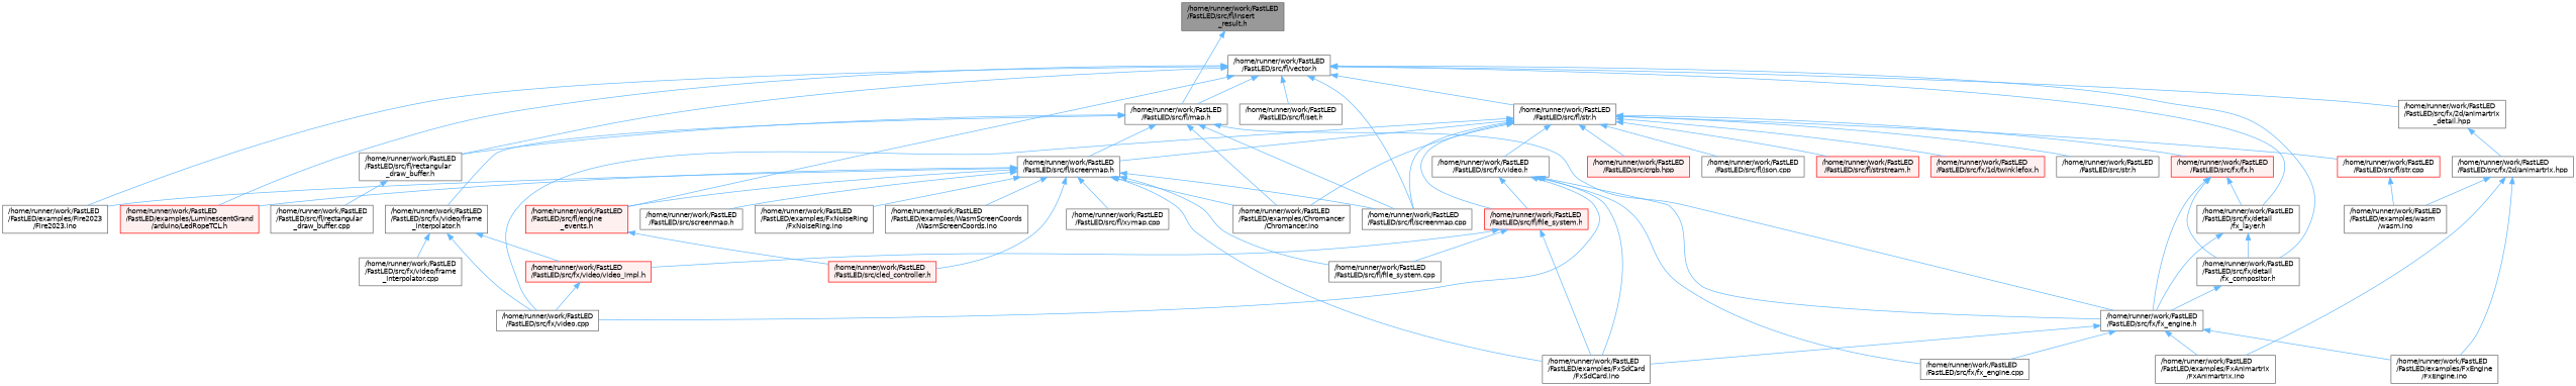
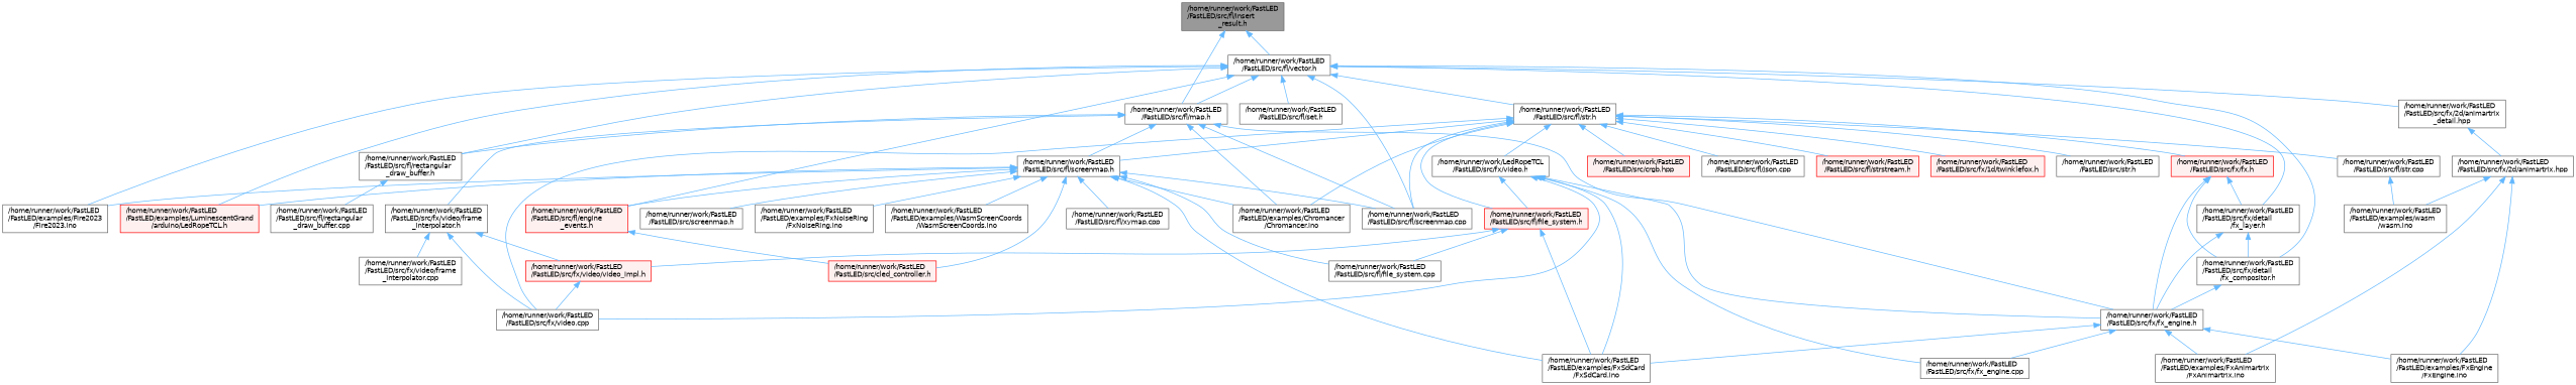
  digraph {
    node [color=grey40 fillcolor=white fontname=Helvetica fontsize=10 shape=box style=filled]
    edge [color=steelblue1 dir=back fontname=Helvetica fontsize=10 labelfontname=Helvetica labelfontsize=10 style=solid]
    n1 [color=gray40 fillcolor=grey60 fontcolor=black height=0.2 label="/home/runner/work/FastLED\l/FastLED/src/fl/insert\l_result.h" width=0.4]
    n2 [height=0.2 label="/home/runner/work/FastLED\l/FastLED/src/fl/map.h" width=0.4]
    n3 [height=0.2 label="/home/runner/work/FastLED\l/FastLED/src/fl/vector.h" width=0.4]
    n4 [height=0.2 label="/home/runner/work/FastLED\l/FastLED/examples/Chromancer\l/Chromancer.ino" width=0.4]
    n5 [height=0.2 label="/home/runner/work/FastLED\l/FastLED/src/fl/rectangular\l_draw_buffer.h" width=0.4]
    n6 [height=0.2 label="/home/runner/work/FastLED\l/FastLED/src/fl/screenmap.cpp" width=0.4]
    n7 [height=0.2 label="/home/runner/work/FastLED\l/FastLED/src/fl/screenmap.h" width=0.4]
    n8 [height=0.2 label="/home/runner/work/FastLED\l/FastLED/src/fx/fx_engine.h" width=0.4]
    n9 [height=0.2 label="/home/runner/work/FastLED\l/FastLED/src/fx/video/frame\l_interpolator.h" width=0.4]
    n10 [height=0.2 label="/home/runner/work/FastLED\l/FastLED/examples/Fire2023\l/Fire2023.ino" width=0.4]
    n11 [color=red fillcolor="#FFF0F0" height=0.2 label="/home/runner/work/FastLED\l/FastLED/examples/LuminescentGrand\l/arduino/LedRopeTCL.h" width=0.4]
    n12 [color=red fillcolor="#FFF0F0" height=0.2 label="/home/runner/work/FastLED\l/FastLED/src/fl/engine\l_events.h" width=0.4]
    n13 [height=0.2 label="/home/runner/work/FastLED\l/FastLED/src/fl/set.h" width=0.4]
    n14 [height=0.2 label="/home/runner/work/FastLED\l/FastLED/src/fl/str.h" width=0.4]
    n15 [height=0.2 label="/home/runner/work/FastLED\l/FastLED/src/fx/detail\l/fx_compositor.h" width=0.4]
    n16 [height=0.2 label="/home/runner/work/FastLED\l/FastLED/src/fx/detail\l/fx_layer.h" width=0.4]
    n17 [height=0.2 label="/home/runner/work/FastLED\l/FastLED/src/fx/2d/animartrix\l_detail.hpp" width=0.4]
    n18 [height=0.2 label="/home/runner/work/FastLED\l/FastLED/src/fl/rectangular\l_draw_buffer.cpp" width=0.4]
    n19 [height=0.2 label="/home/runner/work/FastLED\l/FastLED/examples/FxNoiseRing\l/FxNoiseRing.ino" width=0.4]
    n20 [height=0.2 label="/home/runner/work/FastLED\l/FastLED/examples/FxSdCard\l/FxSdCard.ino" width=0.4]
    n21 [height=0.2 label="/home/runner/work/FastLED\l/FastLED/examples/WasmScreenCoords\l/WasmScreenCoords.ino" width=0.4]
    n22 [color=red fillcolor="#FFF0F0" height=0.2 label="/home/runner/work/FastLED\l/FastLED/src/cled_controller.h" width=0.4]
    n23 [height=0.2 label="/home/runner/work/FastLED\l/FastLED/src/fl/file_system.cpp" width=0.4]
    n24 [height=0.2 label="/home/runner/work/FastLED\l/FastLED/src/fl/xymap.cpp" width=0.4]
    n25 [height=0.2 label="/home/runner/work/FastLED\l/FastLED/src/screenmap.h" width=0.4]
    n26 [height=0.2 label="/home/runner/work/FastLED\l/FastLED/examples/FxAnimartrix\l/FxAnimartrix.ino" width=0.4]
    n27 [height=0.2 label="/home/runner/work/FastLED\l/FastLED/examples/FxEngine\l/FxEngine.ino" width=0.4]
    n28 [height=0.2 label="/home/runner/work/FastLED\l/FastLED/src/fx/fx_engine.cpp" width=0.4]
    n29 [height=0.2 label="/home/runner/work/FastLED\l/FastLED/src/fx/video.cpp" width=0.4]
    n30 [height=0.2 label="/home/runner/work/FastLED\l/FastLED/src/fx/video/frame\l_interpolator.cpp" width=0.4]
    n31 [color=red fillcolor="#FFF0F0" height=0.2 label="/home/runner/work/FastLED\l/FastLED/src/fx/video/video_impl.h" width=0.4]
    n32 [height=0.2 label="/home/runner/work/FastLED\l/FastLED/examples/wasm\l/wasm.ino" width=0.4]
    n33 [color=red fillcolor="#FFF0F0" height=0.2 label="/home/runner/work/FastLED\l/FastLED/src/crgb.hpp" width=0.4]
    n34 [color=red fillcolor="#FFF0F0" height=0.2 label="/home/runner/work/FastLED\l/FastLED/src/fl/file_system.h" width=0.4]
    n35 [height=0.2 label="/home/runner/work/FastLED\l/FastLED/src/fl/json.cpp" width=0.4]
-   n36 [color=red height=0.2 label="/home/runner/work/FastLED\l/FastLED/src/fl/str.cpp" width=0.4]
+   n36 [height=0.2 label="/home/runner/work/FastLED\l/FastLED/src/fl/str.cpp" width=0.4]
    n37 [color=red fillcolor="#FFF0F0" height=0.2 label="/home/runner/work/FastLED\l/FastLED/src/fl/strstream.h" width=0.4]
    n38 [color=red fillcolor="#FFF0F0" height=0.2 label="/home/runner/work/FastLED\l/FastLED/src/fx/1d/twinklefox.h" width=0.4]
    n39 [color=red fillcolor="#FFF0F0" height=0.2 label="/home/runner/work/FastLED\l/FastLED/src/fx/fx.h" width=0.4]
-   n40 [height=0.2 label="/home/runner/work/FastLED\l/FastLED/src/fx/video.h" width=0.4]
+   n40 [height=0.2 label="/home/runner/work/LedRopeTCL\l/FastLED/src/fx/video.h" width=0.4]
    n41 [height=0.2 label="/home/runner/work/FastLED\l/FastLED/src/str.h" width=0.4]
    n42 [height=0.2 label="/home/runner/work/FastLED\l/FastLED/src/fx/2d/animartrix.hpp" width=0.4]
    n1 -> n2
+   n1 -> n3
    n2 -> n4
    n2 -> n5
    n2 -> n6
    n2 -> n7
    n2 -> n8
    n2 -> n9
    n3 -> n2
    n3 -> n5
    n3 -> n6
    n3 -> n10
    n3 -> n11
    n3 -> n12
    n3 -> n13
    n3 -> n14
    n3 -> n15
    n3 -> n16
    n3 -> n17
    n5 -> n18
    n7 -> n4
    n7 -> n6
    n7 -> n10
    n7 -> n11
    n7 -> n12
    n7 -> n19
    n7 -> n20
    n7 -> n21
    n7 -> n22
    n7 -> n23
    n7 -> n24
    n7 -> n25
    n8 -> n20
    n8 -> n26
    n8 -> n27
    n8 -> n28
    n9 -> n29
    n9 -> n30
    n9 -> n31
    n12 -> n22
    n14 -> n4
    n14 -> n6
    n14 -> n7
    n14 -> n29
    n14 -> n33
    n14 -> n34
    n14 -> n35
    n14 -> n36
    n14 -> n37
    n14 -> n38
    n14 -> n39
    n14 -> n40
    n14 -> n41
    n15 -> n8
    n16 -> n8
    n16 -> n15
    n17 -> n42
    n31 -> n29
    n34 -> n20
    n34 -> n23
    n34 -> n31
    n36 -> n32
    n39 -> n8
    n39 -> n15
    n39 -> n16
    n40 -> n8
    n40 -> n20
    n40 -> n28
    n40 -> n29
    n40 -> n34
    n42 -> n26
    n42 -> n27
    n42 -> n32
  }
